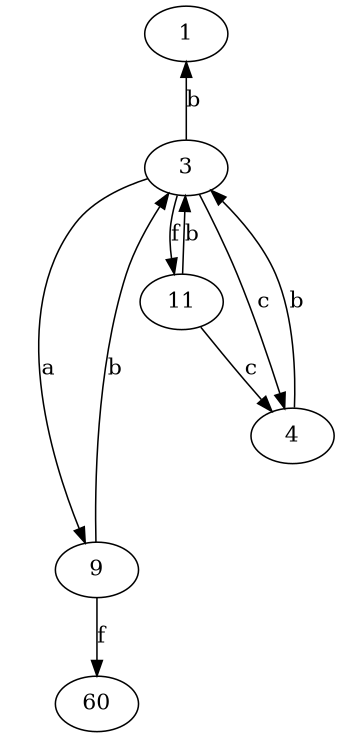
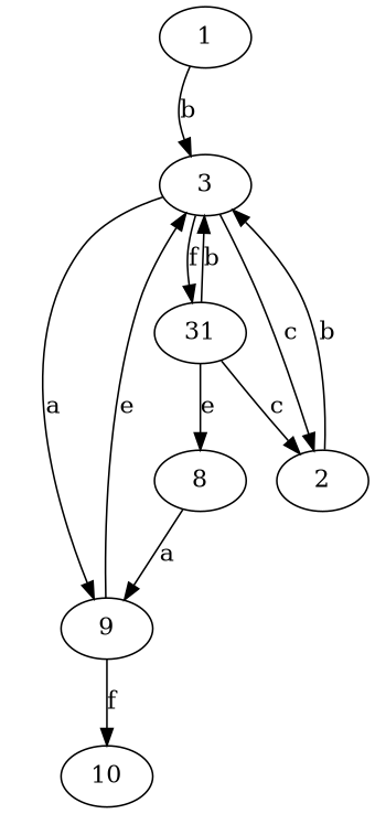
  strict digraph {
    1
    3
    n3 [label=9]
-   4
-   11
-   10 [label=60]
-   3 -> 1 [label=b]
+   4 [label=2]
+   11 [label=31]
+   10
+   8
+   1 -> 3 [label=b]
    3 -> n3 [label=a]
    3 -> 4 [label=c]
    3 -> 11 [label=f]
-   n3 -> 3 [label=b]
+   n3 -> 3 [label=e]
    n3 -> 10 [label=f]
    4 -> 3 [label=b]
    11 -> 3 [label=b]
    11 -> 4 [label=c]
+   11 -> 8 [label=e]
+   8 -> n3 [label=a]
  }
